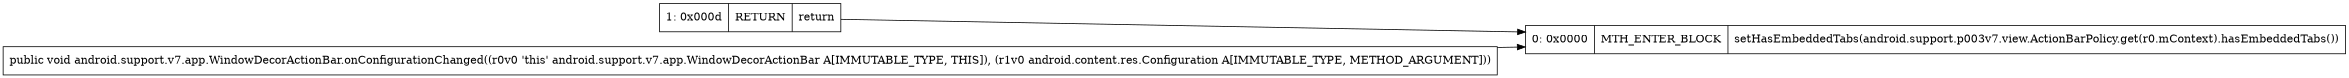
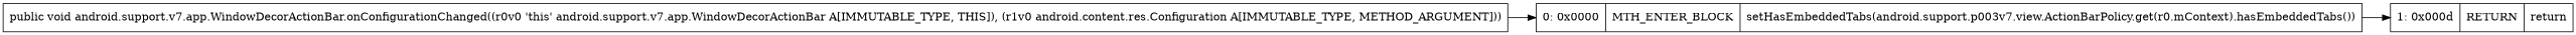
  digraph {
    rankdir=LR
    node [shape=record]
    n1 [label="{0\:\ 0x0000|MTH_ENTER_BLOCK\l|setHasEmbeddedTabs(android.support.p003v7.view.ActionBarPolicy.get(r0.mContext).hasEmbeddedTabs())\l}"]
    n2 [label="{1\:\ 0x000d|RETURN\l|return\l}"]
    n3 [label="{public void android.support.v7.app.WindowDecorActionBar.onConfigurationChanged((r0v0 'this' android.support.v7.app.WindowDecorActionBar A[IMMUTABLE_TYPE, THIS]), (r1v0 android.content.res.Configuration A[IMMUTABLE_TYPE, METHOD_ARGUMENT])) }"]
-   n2 -> n1
+   n1 -> n2
    n3 -> n1
  }
